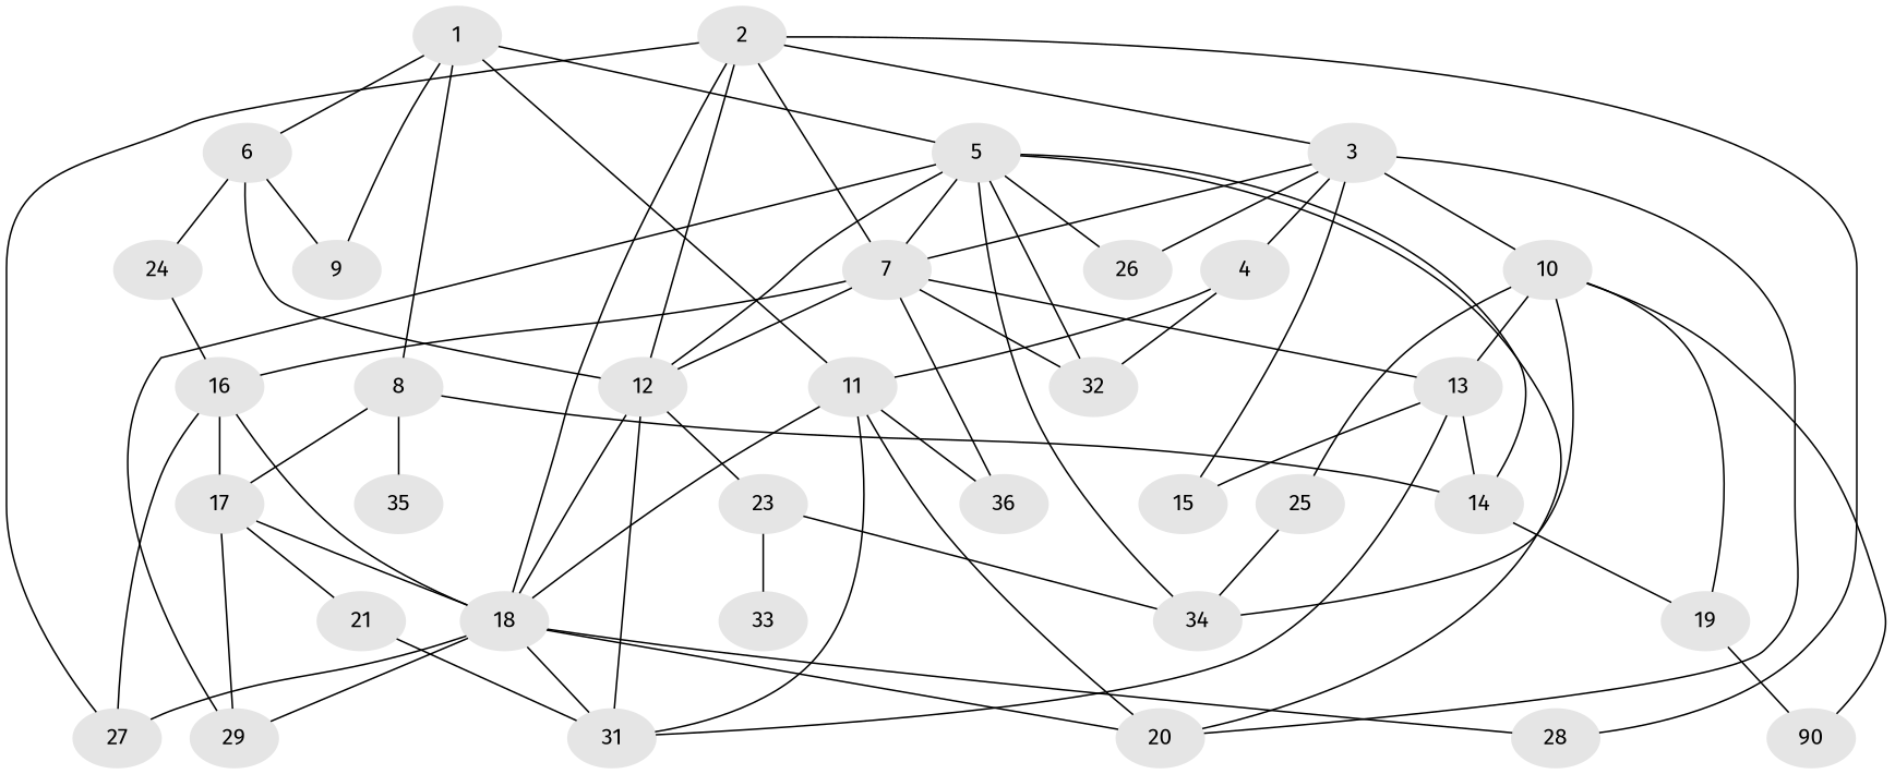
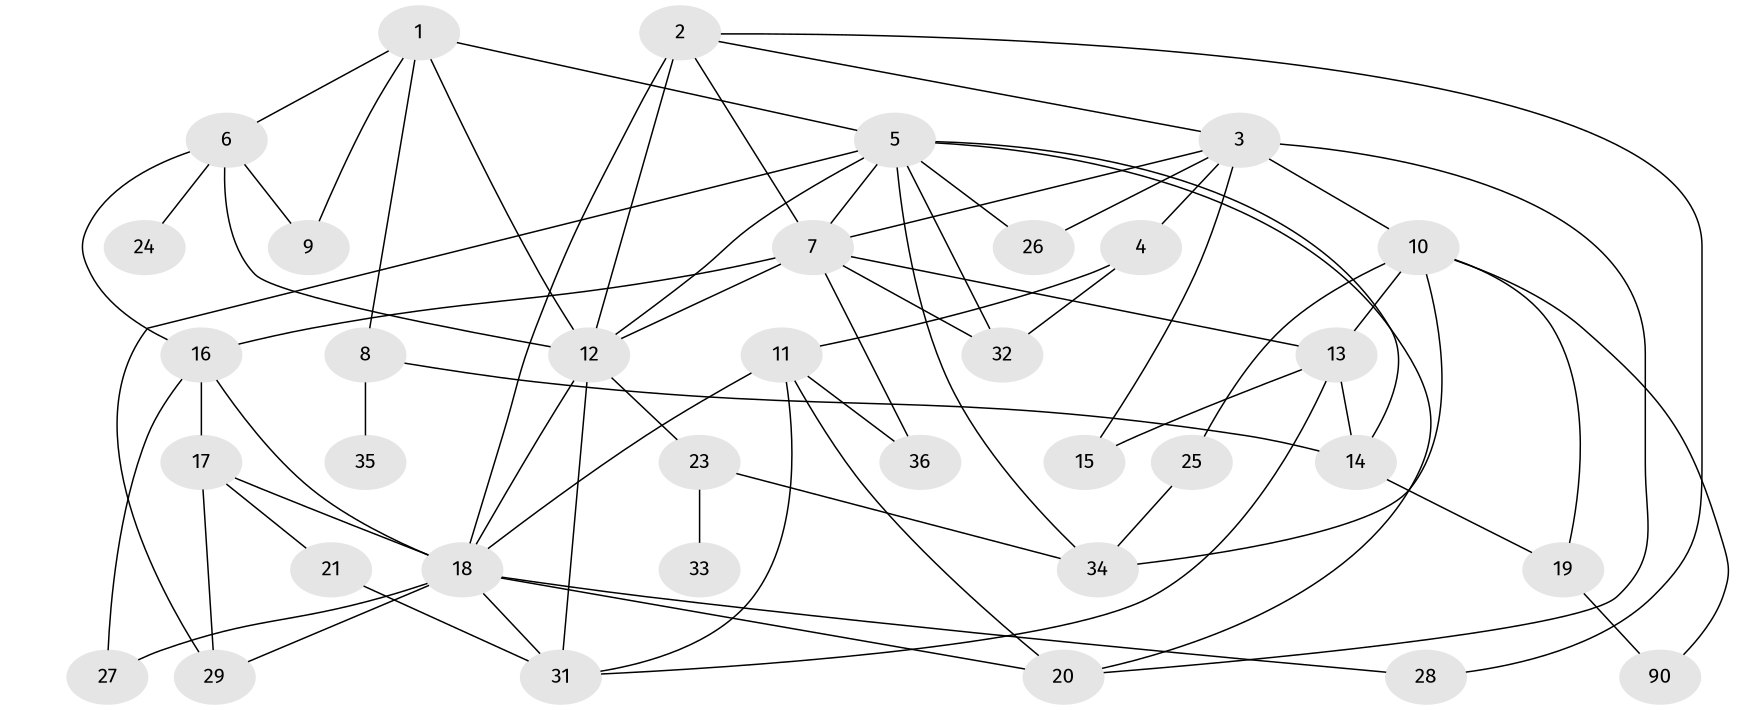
  graph {
    fontname="Fira Sans"
    node [color=gray90 fontname="Fira Sans" style=filled]
    edge [fontname="Fira Sans" weight=1.0]
    1
    5
    6
    8
    9
    12
    2
    3
    7
    18
    27
    28
    20
    26
    32
    14
    29
    34
    16
    24
    17
    35
    31
    23
    4
    10
    15
    13
    36
    11
    19
    25
    n33 [label=90]
    21
    33
    1 -- 5
    1 -- 6
    1 -- 8
    1 -- 9
-   1 -- 11
+   1 -- 12
    5 -- 12
    5 -- 7
    5 -- 20
    5 -- 26
    5 -- 32
    5 -- 14
    5 -- 29
    5 -- 34
    6 -- 9
    6 -- 12
-   24 -- 16
+   6 -- 16
    6 -- 24
    8 -- 14
-   8 -- 17
    8 -- 35
    12 -- 18
    12 -- 31 [weight=2.0]
    12 -- 23
    2 -- 12
    2 -- 3
    2 -- 7
    2 -- 18
-   2 -- 27
    2 -- 28
    3 -- 7
    3 -- 20
    3 -- 26
    3 -- 4
    3 -- 10
    3 -- 15 [weight=2.0]
    7 -- 12 [weight=2.0]
    7 -- 32
    7 -- 16
    7 -- 13
    7 -- 36
    18 -- 27
    18 -- 28
    18 -- 20
    18 -- 29
    18 -- 31
    14 -- 19 [weight=2.0]
    16 -- 18
    16 -- 27
    16 -- 17 [weight=3.0]
    17 -- 18
    17 -- 29
    17 -- 21
    23 -- 34
    23 -- 33
    4 -- 32
    4 -- 11
    10 -- 34
    10 -- 13 [weight=2.0]
    10 -- 19
    10 -- 25
    10 -- n33
    13 -- 14
    13 -- 31
    13 -- 15
    11 -- 18
    11 -- 20
    11 -- 31
    11 -- 36
    19 -- n33
    25 -- 34
    21 -- 31
  }
